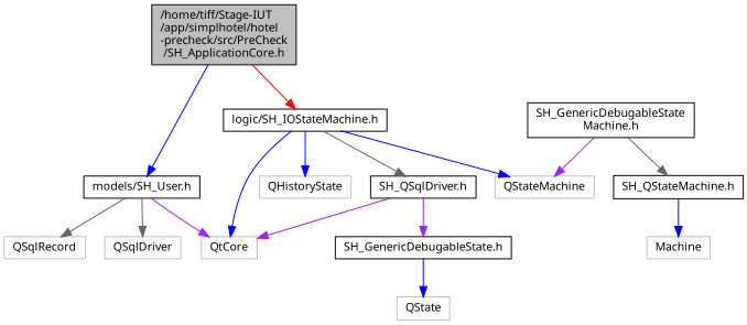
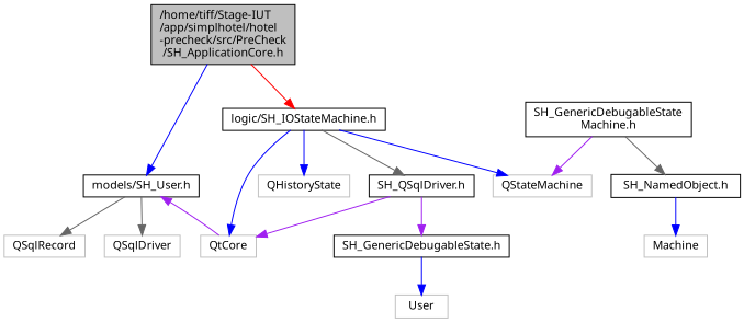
  digraph {
    node [color=black fontname=Verdana fontsize=11 shape=record]
    edge [color=blue fontname=Verdana fontsize=11 labelfontname=Verdana labelfontsize=11 style=solid]
    n1 [fillcolor=grey75 fontcolor=black height=0.2 label="/home/tiff/Stage-IUT\l/app/simplhotel/hotel\l-precheck/src/PreCheck\l/SH_ApplicationCore.h" style=filled width=0.4]
    n2 [height=0.2 label="models/SH_User.h" width=0.4]
    n3 [height=0.2 label="logic/SH_IOStateMachine.h" width=0.4]
    n4 [color=grey75 height=0.2 label=QSqlRecord width=0.4]
    n5 [color=grey75 height=0.2 label=QSqlDriver width=0.4]
    n6 [color=grey75 height=0.2 label=QtCore width=0.4]
    n7 [color=grey75 height=0.2 label=QStateMachine width=0.4]
    n8 [color=grey75 height=0.2 label=QHistoryState width=0.4]
    n9 [height=0.2 label="SH_QSqlDriver.h" width=0.4]
    n10 [height=0.2 label="SH_GenericDebugableState\lMachine.h" width=0.4]
-   n11 [height=0.2 label="SH_QStateMachine.h" width=0.4]
+   n11 [height=0.2 label="SH_NamedObject.h" width=0.4]
    n12 [height=0.2 label="SH_GenericDebugableState.h" width=0.4]
    n13 [color=grey75 height=0.2 label=Machine width=0.4]
-   n14 [color=grey75 height=0.2 label=QState width=0.4]
+   n14 [color=grey75 height=0.2 label=User width=0.4]
    n1 -> n2
    n1 -> n3 [color=red]
    n2 -> n4 [color=gray40]
    n2 -> n5 [color=gray40]
-   n2 -> n6 [color=purple]
+   n6 -> n2 [color=purple]
    n3 -> n6
    n3 -> n7
    n3 -> n8
    n3 -> n9 [color=gray40]
    n9 -> n6 [color=purple]
    n9 -> n12 [color=purple]
    n10 -> n7 [color=purple]
    n10 -> n11 [color=gray40]
    n11 -> n13
    n12 -> n14
  }
